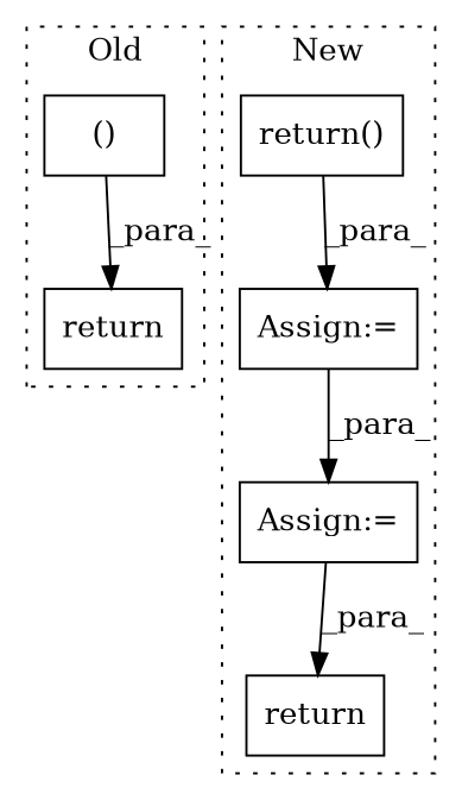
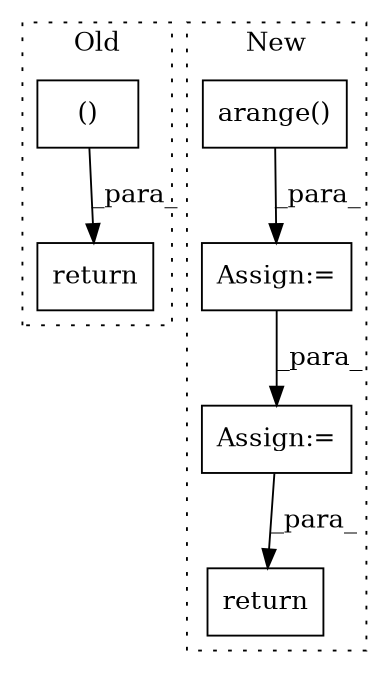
  digraph {
    node [a=93 l=7 shape=box]
    n1 [a=54 l=20 label="()" s=3193]
    n2 [label=return s=3182]
-   n3 [a=75 l=67 label="return()" s=2859]
+   n3 [a=75 l=67 label="arange()" s=2859]
    n4 [a=68 l=3 label="Assign:=" s=2856]
    n5 [a=68 l=3 label="Assign:=" s=3567]
    n6 [label=return s=3908]
    subgraph cluster_1 {
      label=Old
      style=dotted
      n1
      n2
    }
    subgraph cluster_2 {
      label=New
      style=dotted
      n3
      n4
      n5
      n6
    }
    n1 -> n2 [label=_para_]
    n3 -> n4 [label=_para_]
    n4 -> n5 [label=_para_]
    n5 -> n6 [label=_para_]
  }
